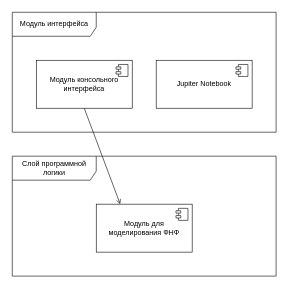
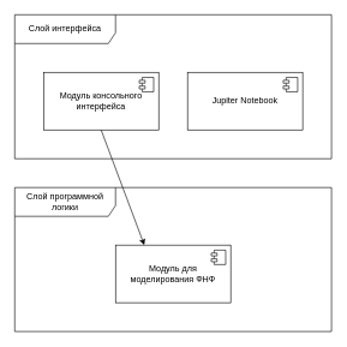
  <mxCell id="0" />
  <mxCell id="1" parent="0" />
- <mxCell id="2" value="Модуль интерфейса" style="shape=umlFrame;whiteSpace=wrap;html=1;pointerEvents=0;width=140;height=40;" vertex="1" parent="1"><mxGeometry x="20" y="20" width="440" height="200" as="geometry" /></mxCell>
+ <mxCell id="2" value="Слой интерфейса" style="shape=umlFrame;whiteSpace=wrap;html=1;pointerEvents=0;width=140;height=40;" vertex="1" parent="1"><mxGeometry x="20" y="20" width="440" height="200" as="geometry" /></mxCell>
  <mxCell id="3" value="Модуль консольного интерфейса" style="html=1;dropTarget=0;whiteSpace=wrap;" vertex="1" parent="1"><mxGeometry x="60" y="100" width="160" height="80" as="geometry" /></mxCell>
  <mxCell id="4" value="" style="shape=module;jettyWidth=8;jettyHeight=4;" vertex="1" parent="3"><mxGeometry x="1" width="20" height="20" relative="1" as="geometry"><mxPoint x="-27" y="7" as="offset" /></mxGeometry></mxCell>
  <mxCell id="5" value="Jupiter Notebook" style="html=1;dropTarget=0;whiteSpace=wrap;" vertex="1" parent="1"><mxGeometry x="260" y="100" width="160" height="80" as="geometry" /></mxCell>
  <mxCell id="6" value="" style="shape=module;jettyWidth=8;jettyHeight=4;" vertex="1" parent="5"><mxGeometry x="1" width="20" height="20" relative="1" as="geometry"><mxPoint x="-27" y="7" as="offset" /></mxGeometry></mxCell>
  <mxCell id="7" value="Слой программной логики" style="shape=umlFrame;whiteSpace=wrap;html=1;pointerEvents=0;width=140;height=40;" vertex="1" parent="1"><mxGeometry x="20" y="260" width="440" height="200" as="geometry" /></mxCell>
  <mxCell id="8" value="Модуль для&lt;div&gt;моделирования ФНФ&lt;/div&gt;" style="html=1;dropTarget=0;whiteSpace=wrap;" vertex="1" parent="1"><mxGeometry x="160" y="340" width="160" height="80" as="geometry" /></mxCell>
  <mxCell id="9" value="" style="shape=module;jettyWidth=8;jettyHeight=4;" vertex="1" parent="8"><mxGeometry x="1" width="20" height="20" relative="1" as="geometry"><mxPoint x="-27" y="7" as="offset" /></mxGeometry></mxCell>
- <mxCell id="10" value="" style="endArrow=open;html=1;exitX=0.5;exitY=1;exitDx=0;exitDy=0;entryX=0.25;entryY=0;entryDx=0;entryDy=0;" edge="1" parent="1" source="3" target="8"><mxGeometry width="50" height="50" relative="1" as="geometry"><mxPoint x="220" y="340" as="sourcePoint" /><mxPoint x="270" y="290" as="targetPoint" /></mxGeometry></mxCell>
+ <mxCell id="10" value="" style="endArrow=classic;html=1;exitX=0.5;exitY=1;exitDx=0;exitDy=0;entryX=0.25;entryY=0;entryDx=0;entryDy=0;" edge="1" parent="1" source="3" target="8"><mxGeometry width="50" height="50" relative="1" as="geometry"><mxPoint x="220" y="340" as="sourcePoint" /><mxPoint x="270" y="290" as="targetPoint" /></mxGeometry></mxCell>
